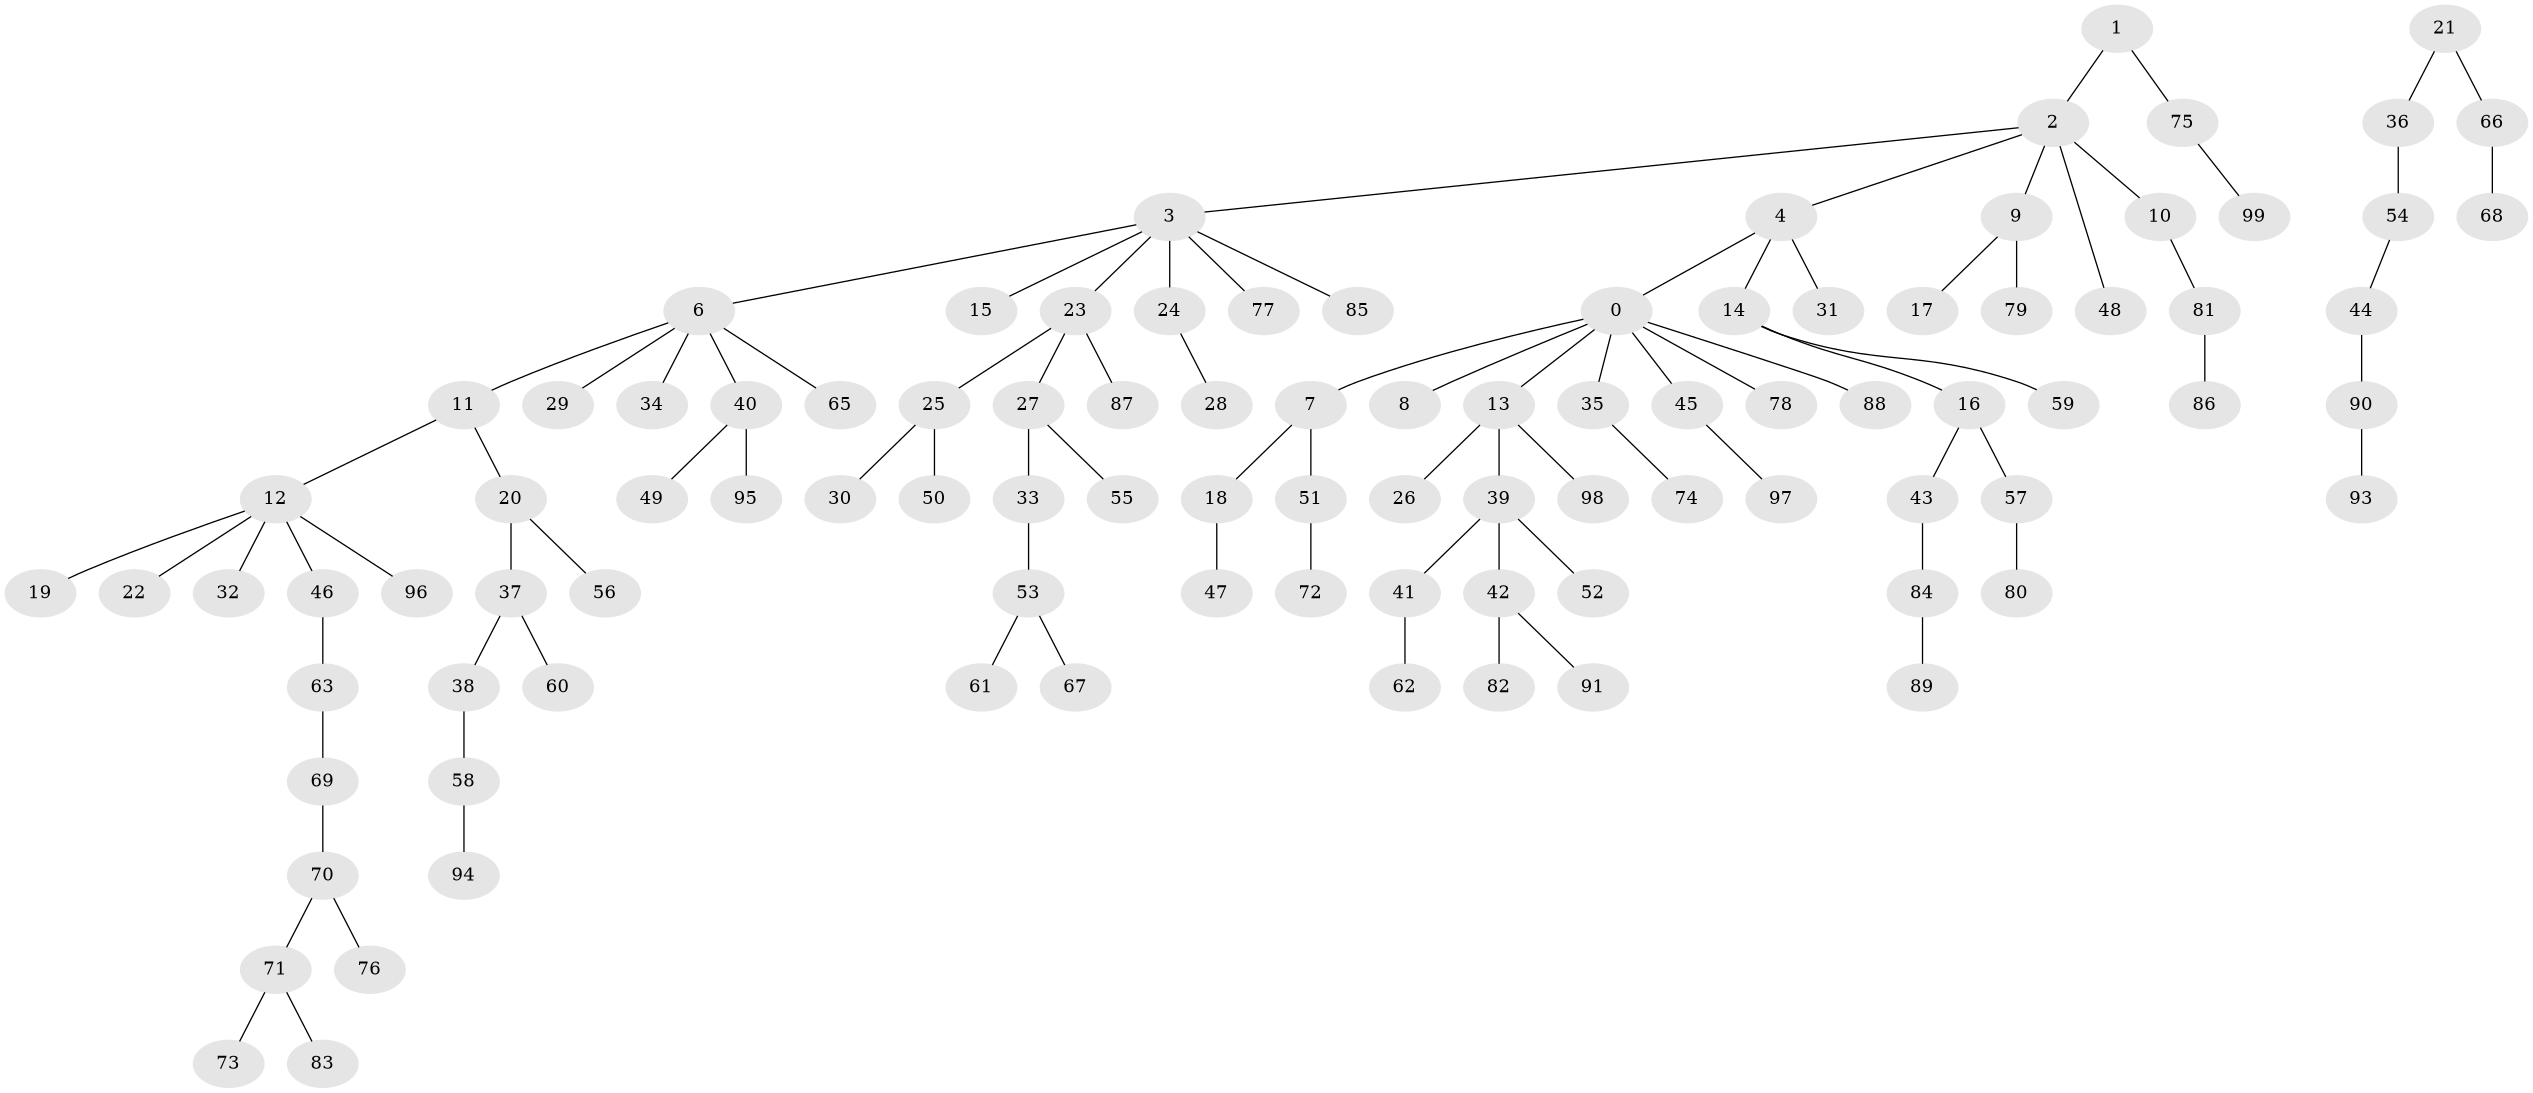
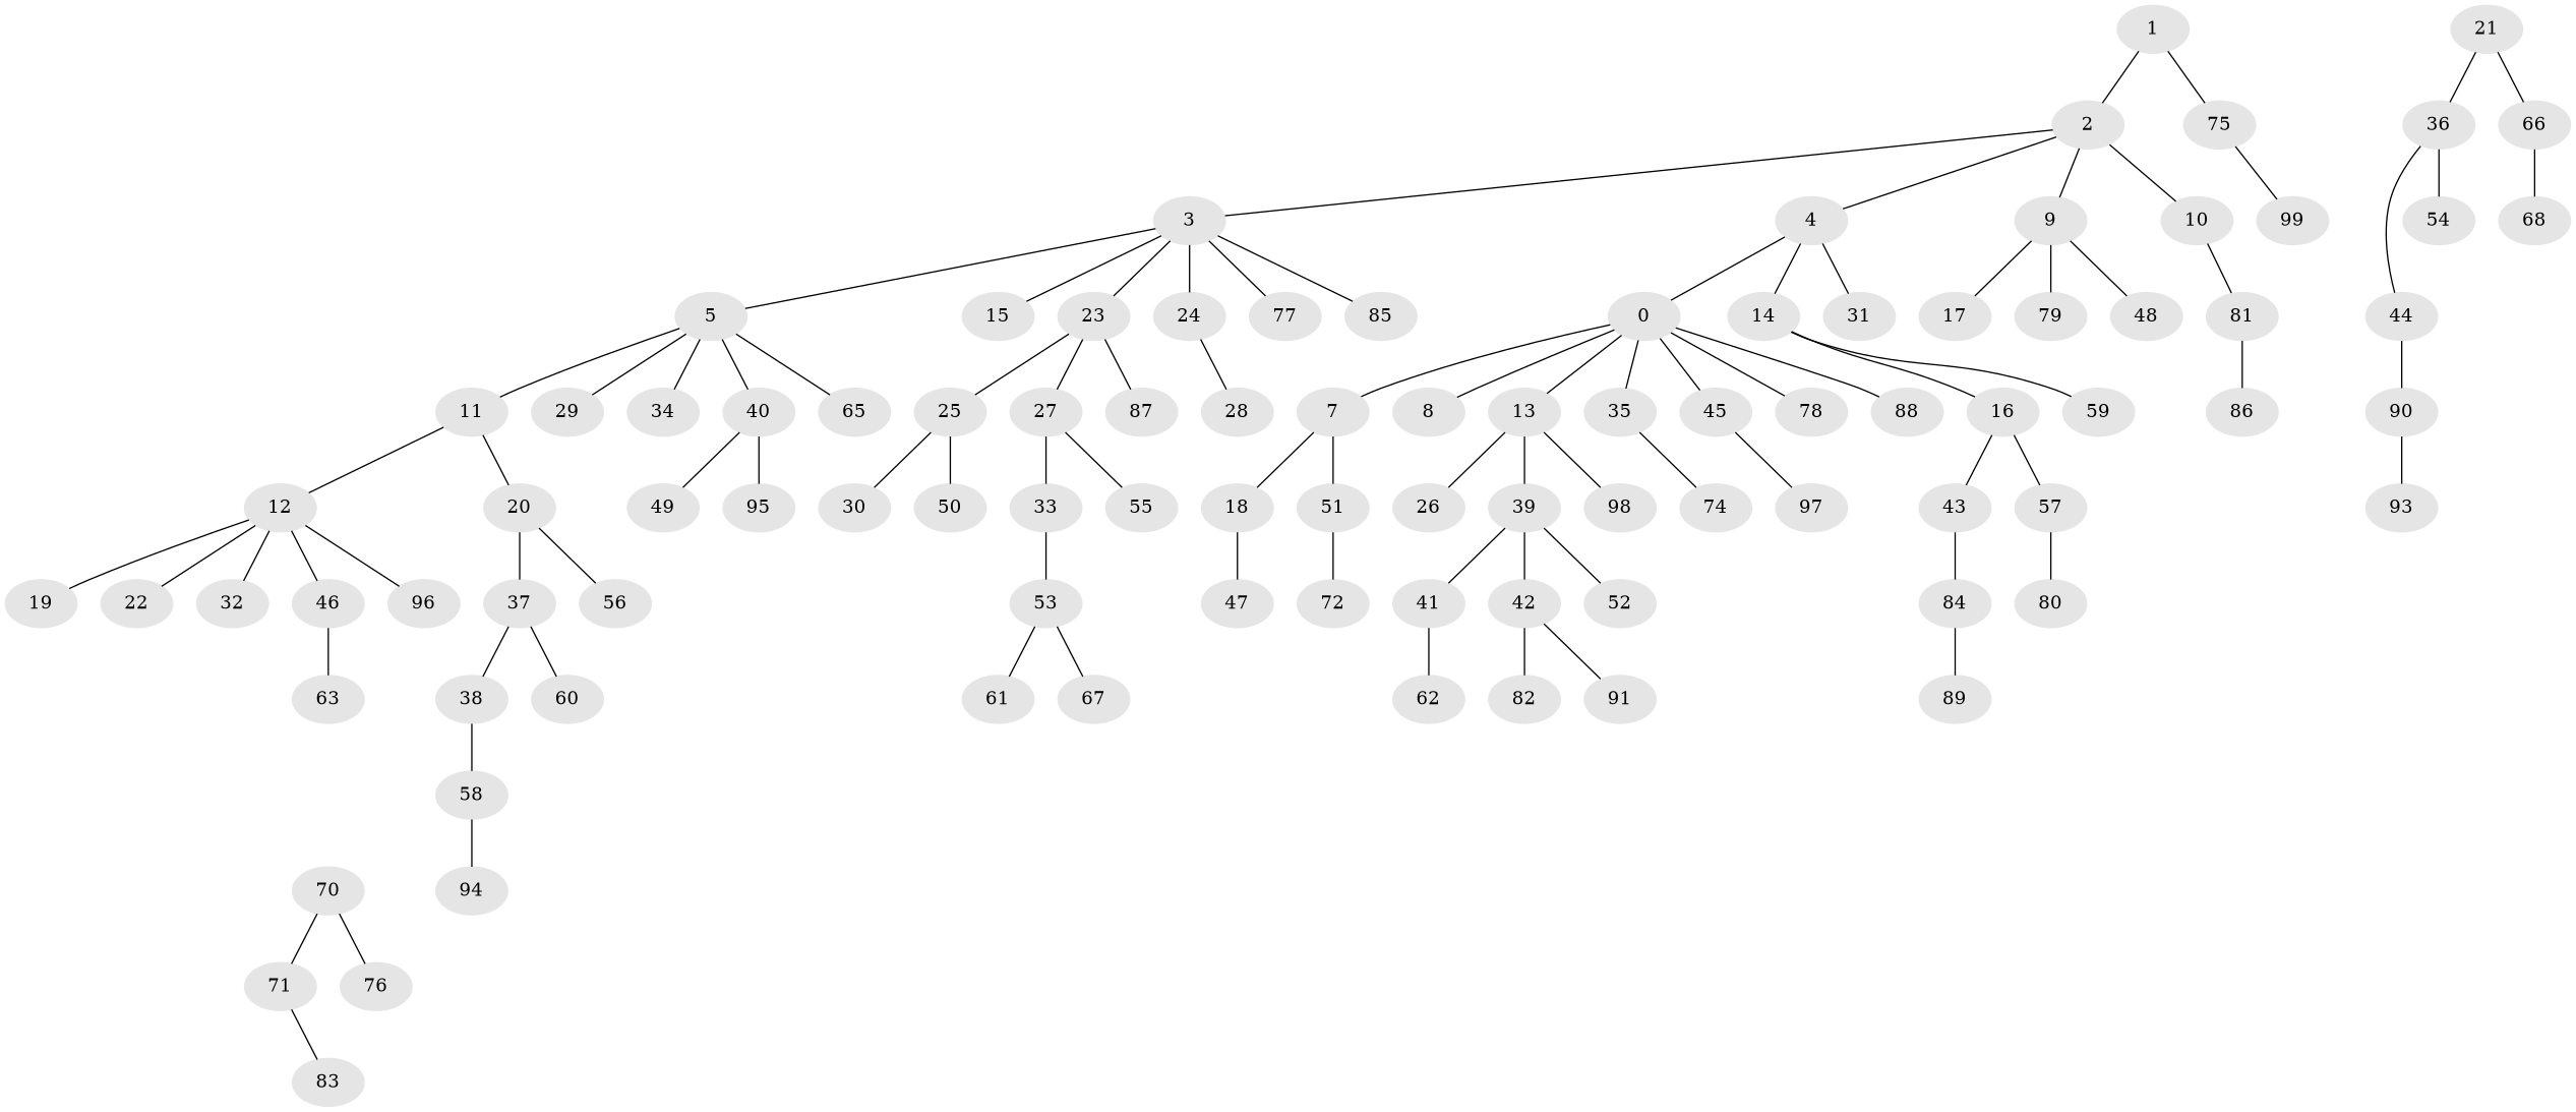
  graph {
    node [color=gray90 style=filled]
    1
    2
    75
    3
    4
    9
    10
    48
    n9 [label=99]
-   5 [label=6]
+   5
    15
    23
    24
    77
    85
    n16 [label=0]
    14
    31
    17
    79
    81
    11
    29
    34
    40
    65
    25
    27
    87
    28
    7
    8
    13
    35
    45
    78
    88
    16
    59
    12
    20
    49
    95
    18
    51
    26
    39
    98
    74
    97
    47
    72
    86
    19
    22
    32
    46
    96
    37
    56
    63
    41
    42
    52
    43
    57
    84
    80
    21
    36
    66
    38
    60
    44
    54
    68
    30
    50
    33
    55
    53
    61
    67
    90
    58
    94
    62
    82
    91
    89
    93
-   69
    70
    71
    76
-   73
    83
    1 -- 2
    1 -- 75
    2 -- 3
    2 -- 4
    2 -- 9
    2 -- 10
-   2 -- 48
+   9 -- 48
    75 -- n9
    3 -- 5
    3 -- 15
    3 -- 23
    3 -- 24
    3 -- 77
    3 -- 85
    4 -- n16
    4 -- 14
    4 -- 31
    9 -- 17
    9 -- 79
    10 -- 81
    5 -- 11
    5 -- 29
    5 -- 34
    5 -- 40
    5 -- 65
    23 -- 25
    23 -- 27
    23 -- 87
    24 -- 28
    n16 -- 7
    n16 -- 8
    n16 -- 13
    n16 -- 35
    n16 -- 45
    n16 -- 78
    n16 -- 88
    14 -- 16
    14 -- 59
    81 -- 86
    11 -- 12
    11 -- 20
    40 -- 49
    40 -- 95
    25 -- 30
    25 -- 50
    27 -- 33
    27 -- 55
    7 -- 18
    7 -- 51
    13 -- 26
    13 -- 39
    13 -- 98
    35 -- 74
    45 -- 97
    16 -- 43
    16 -- 57
    12 -- 19
    12 -- 22
    12 -- 32
    12 -- 46
    12 -- 96
    20 -- 37
    20 -- 56
    18 -- 47
    51 -- 72
    39 -- 41
    39 -- 42
    39 -- 52
    46 -- 63
    37 -- 38
    37 -- 60
-   63 -- 69
    41 -- 62
    42 -- 82
    42 -- 91
    43 -- 84
    57 -- 80
    84 -- 89
    21 -- 36
    21 -- 66
-   54 -- 44
+   36 -- 44
    36 -- 54
    66 -- 68
    38 -- 58
    44 -- 90
    33 -- 53
    53 -- 61
    53 -- 67
    90 -- 93
    58 -- 94
-   69 -- 70
    70 -- 71
    70 -- 76
-   71 -- 73
    71 -- 83
  }
